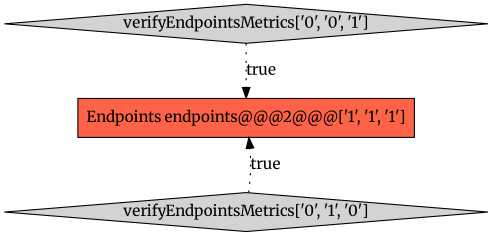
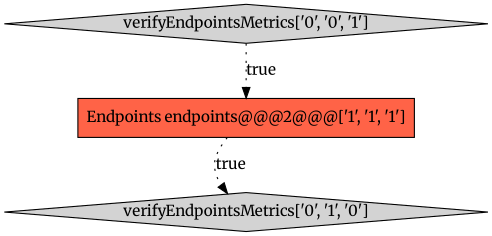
  digraph {
    fontname=Merriweather
    node [fillcolor=lightgray fontname=Merriweather shape=diamond style=filled]
    edge [fontname=Merriweather style=dotted]
    n1 [fillcolor=tomato label="Endpoints endpoints@@@2@@@['1', '1', '1']" shape=box]
    n2 [label="verifyEndpointsMetrics['0', '1', '0']"]
    n3 [label="verifyEndpointsMetrics['0', '0', '1']"]
-   n2 -> n1 [label=true]
+   n1 -> n2 [label=true]
    n3 -> n1 [label=true]
  }
